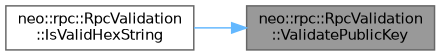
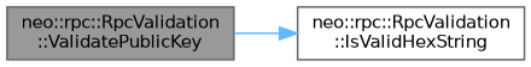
  digraph {
    rankdir=LR
    node [fontname=Helvetica fontsize=10 shape=box style=filled]
    n1 [color=gray40 fillcolor=grey60 fontcolor=black height=0.2 label="neo::rpc::RpcValidation\l::ValidatePublicKey" width=0.4]
    n2 [color=grey40 fillcolor=white height=0.2 label="neo::rpc::RpcValidation\l::IsValidHexString" width=0.4]
-   n2 -> n1 [color=steelblue1 fontname=Helvetica fontsize=10 labelfontname=Helvetica labelfontsize=10 style=solid]
+   n1 -> n2 [color=steelblue1 fontname=Helvetica fontsize=10 labelfontname=Helvetica labelfontsize=10 style=solid]
  }
